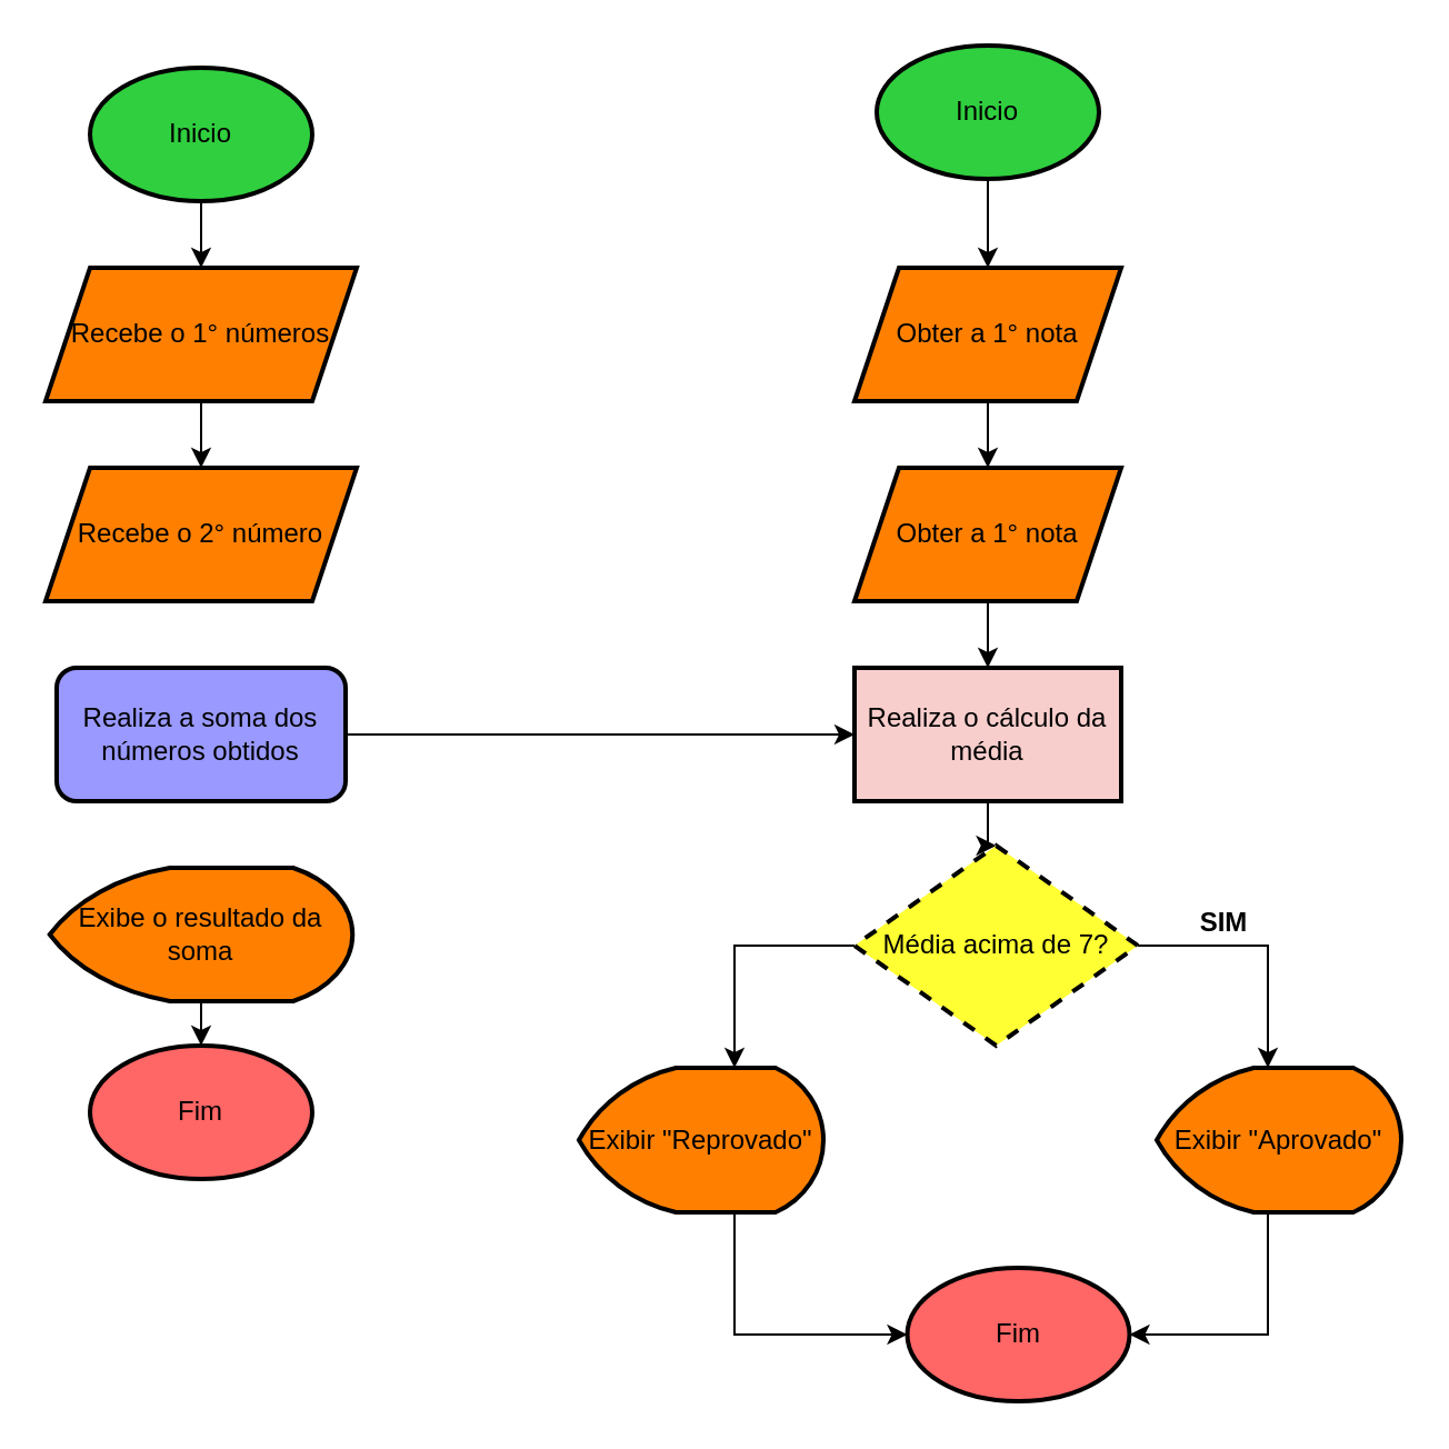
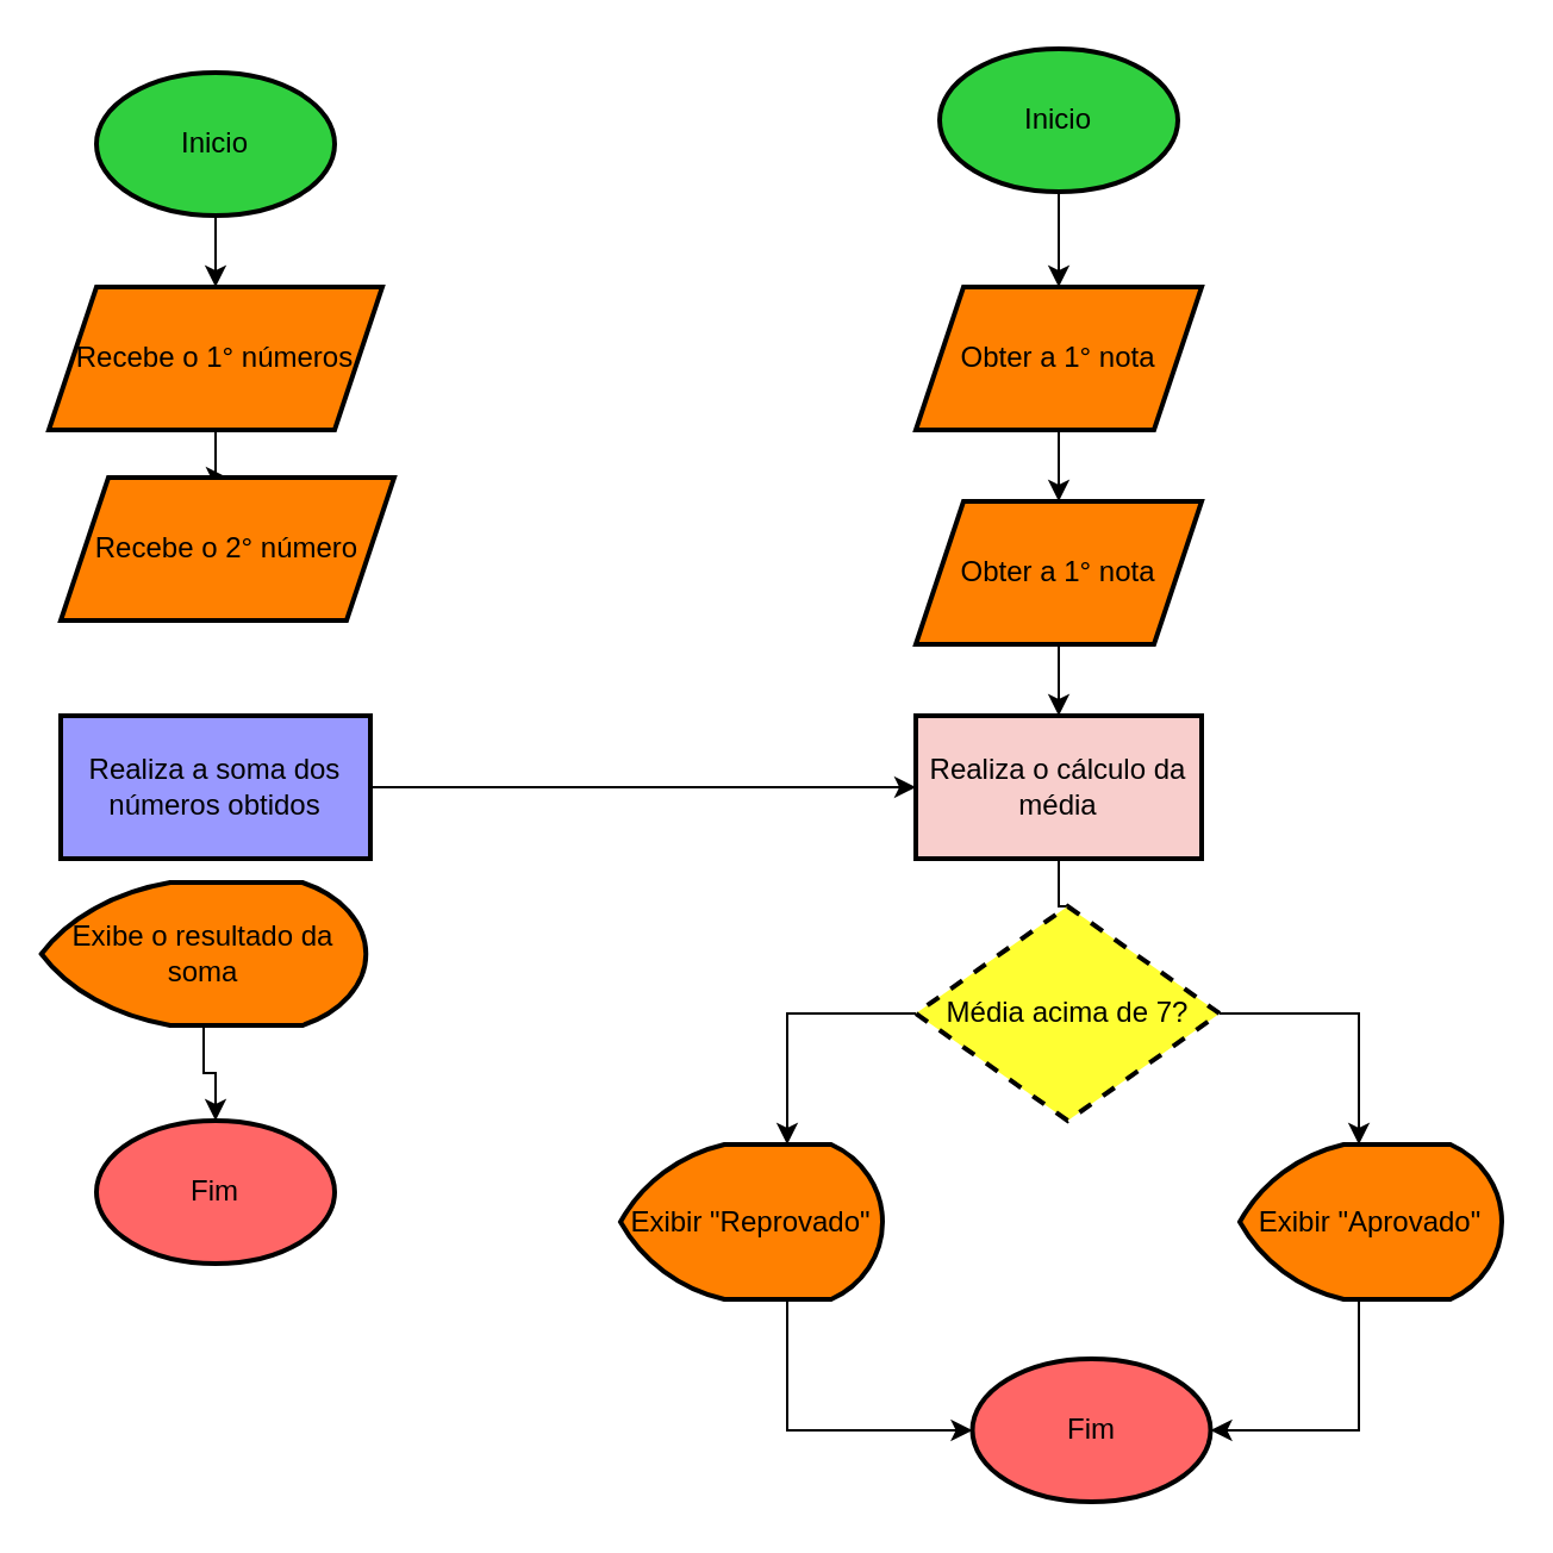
  <mxCell id="0" />
  <mxCell id="1" parent="0" />
  <mxCell id="2" value="" style="edgeStyle=orthogonalEdgeStyle;rounded=0;orthogonalLoop=1;jettySize=auto;html=1;" edge="1" parent="1" source="3" target="5"><mxGeometry relative="1" as="geometry" /></mxCell>
  <mxCell id="3" value="Inicio" style="strokeWidth=2;html=1;shape=mxgraph.flowchart.start_1;whiteSpace=wrap;fillColor=#30CF3F;labelBackgroundColor=none;" vertex="1" parent="1"><mxGeometry x="40" y="30" width="100" height="60" as="geometry" /></mxCell>
  <mxCell id="4" value="" style="edgeStyle=orthogonalEdgeStyle;rounded=0;orthogonalLoop=1;jettySize=auto;html=1;" edge="1" parent="1" source="5" target="6"><mxGeometry relative="1" as="geometry" /></mxCell>
  <mxCell id="5" value="Recebe o 1° números" style="shape=parallelogram;perimeter=parallelogramPerimeter;whiteSpace=wrap;html=1;fixedSize=1;fillColor=#FF8000;strokeWidth=2;align=center;verticalAlign=middle;" vertex="1" parent="1"><mxGeometry x="20" y="120" width="140" height="60" as="geometry" /></mxCell>
- <mxCell id="6" value="Recebe o 2° número" style="shape=parallelogram;perimeter=parallelogramPerimeter;whiteSpace=wrap;html=1;fixedSize=1;fillColor=#FF8000;strokeWidth=2;" vertex="1" parent="1"><mxGeometry x="20" y="210" width="140" height="60" as="geometry" /></mxCell>
+ <mxCell id="6" value="Recebe o 2° número" style="shape=parallelogram;perimeter=parallelogramPerimeter;whiteSpace=wrap;html=1;fixedSize=1;fillColor=#FF8000;strokeWidth=2;" vertex="1" parent="1"><mxGeometry x="25" y="200" width="140" height="60" as="geometry" /></mxCell>
  <mxCell id="7" value="" style="edgeStyle=orthogonalEdgeStyle;rounded=0;orthogonalLoop=1;jettySize=auto;html=1;" edge="1" parent="1" source="8" target="19"><mxGeometry relative="1" as="geometry" /></mxCell>
- <mxCell id="8" value="Realiza a soma dos números obtidos" style="whiteSpace=wrap;html=1;fillColor=#9999FF;strokeWidth=2;rounded=1;" vertex="1" parent="1"><mxGeometry x="25" y="300" width="130" height="60" as="geometry" /></mxCell>
+ <mxCell id="8" value="Realiza a soma dos números obtidos" style="whiteSpace=wrap;html=1;fillColor=#9999FF;strokeWidth=2;" vertex="1" parent="1"><mxGeometry x="25" y="300" width="130" height="60" as="geometry" /></mxCell>
  <mxCell id="9" style="edgeStyle=orthogonalEdgeStyle;rounded=0;orthogonalLoop=1;jettySize=auto;html=1;exitX=0.5;exitY=1;exitDx=0;exitDy=0;exitPerimeter=0;fillColor=#FF3333;" edge="1" parent="1" source="10" target="11"><mxGeometry relative="1" as="geometry" /></mxCell>
- <mxCell id="10" value="Exibe o resultado da soma" style="strokeWidth=2;html=1;shape=mxgraph.flowchart.display;whiteSpace=wrap;fillColor=#FF8000;" vertex="1" parent="1"><mxGeometry x="21.88" y="390" width="136.25" height="60" as="geometry" /></mxCell>
+ <mxCell id="10" value="Exibe o resultado da soma" style="strokeWidth=2;html=1;shape=mxgraph.flowchart.display;whiteSpace=wrap;fillColor=#FF8000;" vertex="1" parent="1"><mxGeometry x="16.88" y="370" width="136.25" height="60" as="geometry" /></mxCell>
  <mxCell id="11" value="Fim" style="strokeWidth=2;html=1;shape=mxgraph.flowchart.start_1;whiteSpace=wrap;fillColor=#FF6666;" vertex="1" parent="1"><mxGeometry x="40" y="470" width="100" height="60" as="geometry" /></mxCell>
  <mxCell id="12" value="" style="edgeStyle=orthogonalEdgeStyle;rounded=0;orthogonalLoop=1;jettySize=auto;html=1;" edge="1" parent="1" source="13" target="15"><mxGeometry relative="1" as="geometry" /></mxCell>
  <mxCell id="13" value="Inicio" style="strokeWidth=2;html=1;shape=mxgraph.flowchart.start_1;whiteSpace=wrap;fillColor=#30CF3F;labelBackgroundColor=none;" vertex="1" parent="1"><mxGeometry x="394" y="20" width="100" height="60" as="geometry" /></mxCell>
  <mxCell id="14" value="" style="edgeStyle=orthogonalEdgeStyle;rounded=0;orthogonalLoop=1;jettySize=auto;html=1;" edge="1" parent="1" source="15" target="17"><mxGeometry relative="1" as="geometry" /></mxCell>
  <mxCell id="15" value="Obter a 1° nota" style="shape=parallelogram;perimeter=parallelogramPerimeter;whiteSpace=wrap;html=1;fixedSize=1;fillColor=#FF8000;strokeWidth=2;labelBackgroundColor=none;" vertex="1" parent="1"><mxGeometry x="384" y="120" width="120" height="60" as="geometry" /></mxCell>
  <mxCell id="16" value="" style="edgeStyle=orthogonalEdgeStyle;rounded=0;orthogonalLoop=1;jettySize=auto;html=1;" edge="1" parent="1" source="17" target="19"><mxGeometry relative="1" as="geometry" /></mxCell>
  <mxCell id="17" value="Obter a 1° nota" style="shape=parallelogram;perimeter=parallelogramPerimeter;whiteSpace=wrap;html=1;fixedSize=1;fillColor=#FF8000;strokeWidth=2;labelBackgroundColor=none;" vertex="1" parent="1"><mxGeometry x="384" y="210" width="120" height="60" as="geometry" /></mxCell>
- <mxCell id="18" value="" style="edgeStyle=orthogonalEdgeStyle;rounded=0;orthogonalLoop=1;jettySize=auto;html=1;" edge="1" parent="1" source="19" target="22"><mxGeometry relative="1" as="geometry" /></mxCell>
+ <mxCell id="18" value="" style="edgeStyle=orthogonalEdgeStyle;rounded=0;orthogonalLoop=1;jettySize=auto;html=1;endArrow=none;" edge="1" parent="1" source="19" target="22"><mxGeometry relative="1" as="geometry" /></mxCell>
  <mxCell id="19" value="Realiza o cálculo da média" style="whiteSpace=wrap;html=1;fillColor=#f8cecc;strokeWidth=2;labelBackgroundColor=none;" vertex="1" parent="1"><mxGeometry x="384" y="300" width="120" height="60" as="geometry" /></mxCell>
  <mxCell id="20" value="" style="edgeStyle=orthogonalEdgeStyle;rounded=0;orthogonalLoop=1;jettySize=auto;html=1;" edge="1" parent="1" source="22" target="26"><mxGeometry relative="1" as="geometry"><Array as="points"><mxPoint x="330" y="425" /></Array></mxGeometry></mxCell>
  <mxCell id="21" value="" style="edgeStyle=orthogonalEdgeStyle;rounded=0;orthogonalLoop=1;jettySize=auto;html=1;" edge="1" parent="1" source="22" target="24"><mxGeometry relative="1" as="geometry"><Array as="points"><mxPoint x="570" y="425" /></Array></mxGeometry></mxCell>
  <mxCell id="22" value="Média acima de 7?" style="rhombus;whiteSpace=wrap;html=1;fillColor=#FFFF33;strokeWidth=2;labelBackgroundColor=none;dashed=1;" vertex="1" parent="1"><mxGeometry x="384" y="380" width="127.5" height="90" as="geometry" /></mxCell>
  <mxCell id="23" value="" style="edgeStyle=orthogonalEdgeStyle;rounded=0;orthogonalLoop=1;jettySize=auto;html=1;" edge="1" parent="1" target="28"><mxGeometry relative="1" as="geometry"><mxPoint x="626.2" y="520" as="sourcePoint" /><mxPoint x="504" y="605" as="targetPoint" /><Array as="points"><mxPoint x="570" y="520" /><mxPoint x="570" y="600" /></Array></mxGeometry></mxCell>
  <mxCell id="24" value="Exibir &quot;Aprovado&quot;" style="strokeWidth=2;html=1;shape=mxgraph.flowchart.display;whiteSpace=wrap;fillColor=#FF8000;" vertex="1" parent="1"><mxGeometry x="520" y="480" width="110" height="65" as="geometry" /></mxCell>
  <mxCell id="25" value="" style="edgeStyle=orthogonalEdgeStyle;rounded=0;orthogonalLoop=1;jettySize=auto;html=1;" edge="1" parent="1" source="26" target="28"><mxGeometry relative="1" as="geometry"><Array as="points"><mxPoint x="330" y="600" /></Array></mxGeometry></mxCell>
  <mxCell id="26" value="Exibir &quot;Reprovado&quot;" style="strokeWidth=2;html=1;shape=mxgraph.flowchart.display;whiteSpace=wrap;fillColor=#FF8000;" vertex="1" parent="1"><mxGeometry x="260" y="480" width="110" height="65" as="geometry" /></mxCell>
- <mxCell id="27" value="&lt;b&gt;SIM&lt;br&gt;&lt;/b&gt;" style="text;html=1;align=center;verticalAlign=middle;resizable=0;points=[];autosize=1;strokeColor=none;fillColor=none;" vertex="1" parent="1"><mxGeometry x="530" y="400" width="40" height="30" as="geometry" /></mxCell>
  <mxCell id="28" value="Fim" style="strokeWidth=2;html=1;shape=mxgraph.flowchart.start_1;whiteSpace=wrap;fillColor=#FF6666;" vertex="1" parent="1"><mxGeometry x="407.75" y="570" width="100" height="60" as="geometry" /></mxCell>
